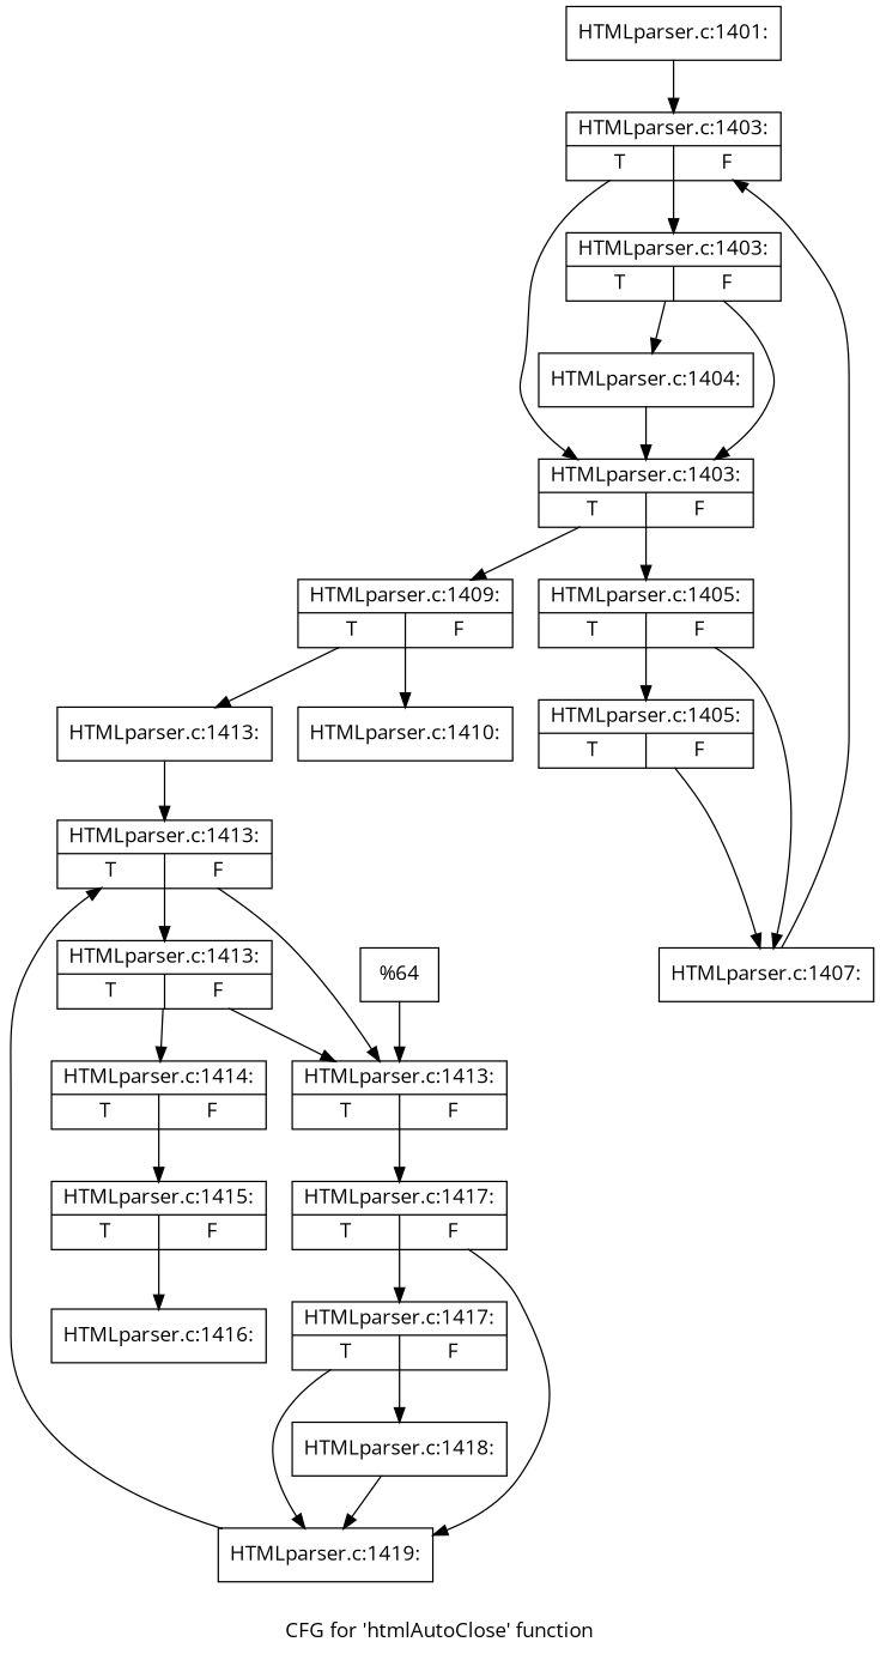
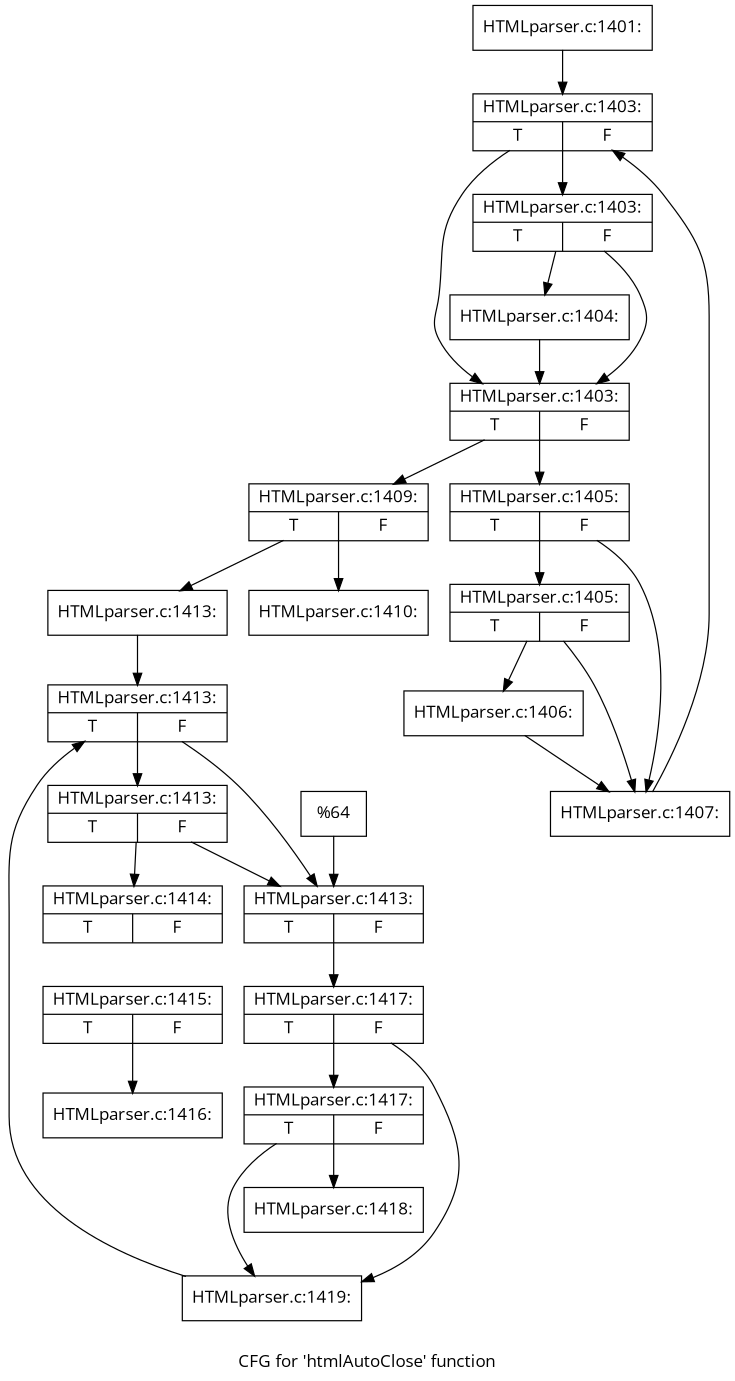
  digraph {
    fontname="Open Sans"
    label="CFG for 'htmlAutoClose' function"
    node [fontname="Open Sans" shape=record]
    edge [fontname="Open Sans"]
    n1 [label="{HTMLparser.c:1401:}"]
    n2 [label="{HTMLparser.c:1403:|{<s0>T|<s1>F}}"]
    n3 [label="{HTMLparser.c:1403:|{<s0>T|<s1>F}}"]
    n4 [label="{HTMLparser.c:1403:|{<s0>T|<s1>F}}"]
    n5 [label="{HTMLparser.c:1404:}"]
    n6 [label="{HTMLparser.c:1405:|{<s0>T|<s1>F}}"]
    n7 [label="{HTMLparser.c:1409:|{<s0>T|<s1>F}}"]
    n8 [label="{HTMLparser.c:1405:|{<s0>T|<s1>F}}"]
    n9 [label="{HTMLparser.c:1407:}"]
    n10 [label="{HTMLparser.c:1410:}"]
    n11 [label="{HTMLparser.c:1413:}"]
+   n12 [label="{HTMLparser.c:1406:}"]
    n13 [label="{HTMLparser.c:1413:|{<s0>T|<s1>F}}"]
    n14 [label="{HTMLparser.c:1413:|{<s0>T|<s1>F}}"]
    n15 [label="{HTMLparser.c:1413:|{<s0>T|<s1>F}}"]
    n16 [label="{HTMLparser.c:1414:|{<s0>T|<s1>F}}"]
    n17 [label="{HTMLparser.c:1417:|{<s0>T|<s1>F}}"]
    n18 [label="{HTMLparser.c:1415:|{<s0>T|<s1>F}}"]
    n19 [label="{HTMLparser.c:1417:|{<s0>T|<s1>F}}"]
    n20 [label="{HTMLparser.c:1419:}"]
    n21 [label="{%64}"]
    n22 [label="{HTMLparser.c:1416:}"]
    n23 [label="{HTMLparser.c:1418:}"]
    n1 -> n2
    n2 -> n3
    n2 -> n4
    n3 -> n4
    n3 -> n5
    n4 -> n6
    n4 -> n7
    n5 -> n4
    n6 -> n8
    n6 -> n9
    n7 -> n10
    n7 -> n11
    n8 -> n9
+   n8 -> n12
    n9 -> n2
    n11 -> n13
+   n12 -> n9
    n13 -> n14
    n13 -> n15
    n14 -> n15
    n14 -> n16
    n15 -> n17
-   n16 -> n18
    n17 -> n19
    n17 -> n20
    n18 -> n22
    n19 -> n20
    n19 -> n23
    n20 -> n13
    n21 -> n15
-   n23 -> n20
  }
